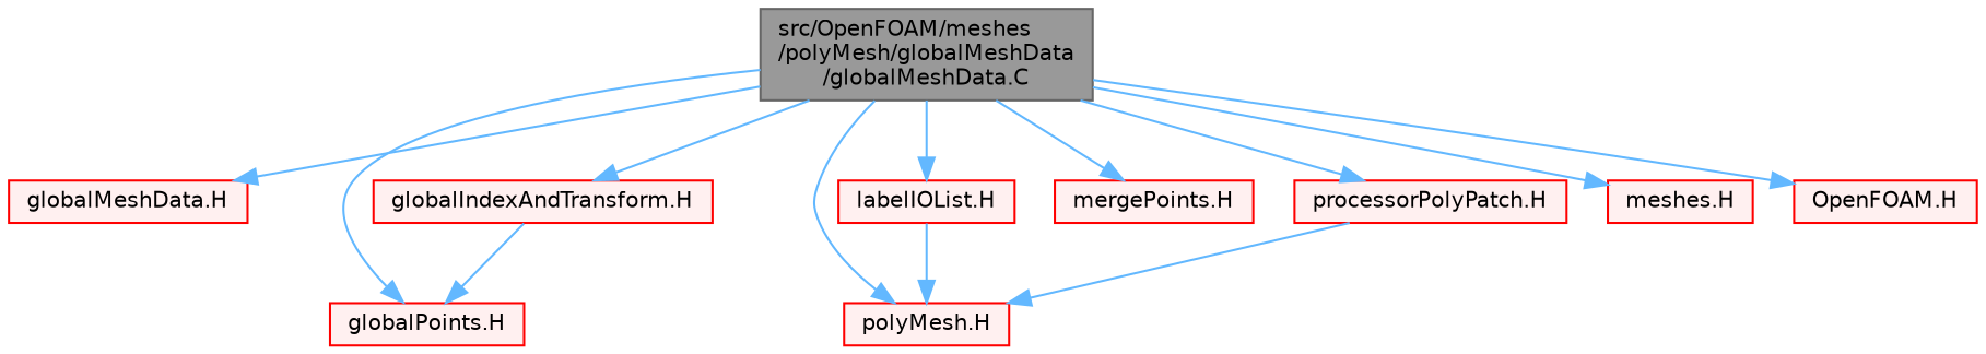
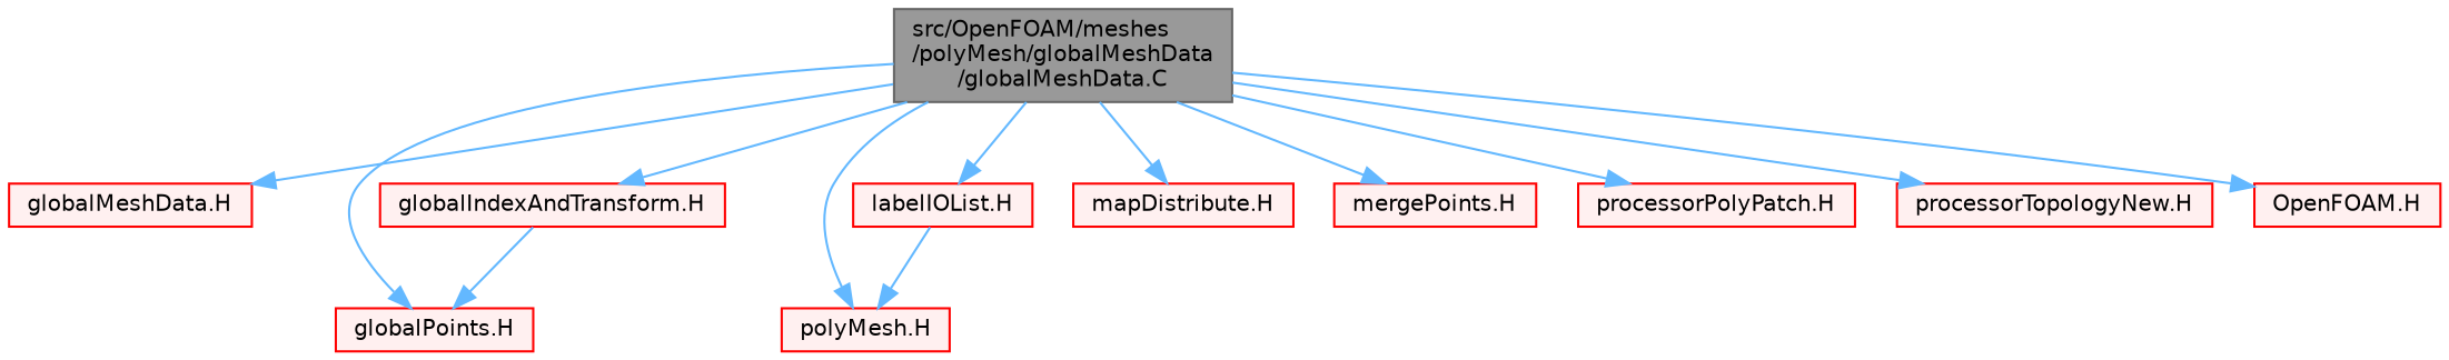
  digraph {
    node [color=red fillcolor="#FFF0F0" fontname=Helvetica fontsize=10 shape=box style=filled]
    edge [color=steelblue1 fontname=Helvetica fontsize=10 labelfontname=Helvetica labelfontsize=10 style=solid]
    n1 [color=gray40 fillcolor=grey60 fontcolor=black height=0.2 label="src/OpenFOAM/meshes\l/polyMesh/globalMeshData\l/globalMeshData.C" width=0.4]
    n2 [height=0.2 label="globalMeshData.H" width=0.4]
    n3 [height=0.2 label="globalPoints.H" width=0.4]
    n4 [height=0.2 label="globalIndexAndTransform.H" width=0.4]
    n5 [height=0.2 label="polyMesh.H" width=0.4]
    n6 [height=0.2 label="labelIOList.H" width=0.4]
+   n7 [height=0.2 label="mapDistribute.H" width=0.4]
    n8 [height=0.2 label="mergePoints.H" width=0.4]
    n9 [height=0.2 label="processorPolyPatch.H" width=0.4]
-   n10 [height=0.2 label="meshes.H" width=0.4]
+   n10 [height=0.2 label="processorTopologyNew.H" width=0.4]
    n11 [height=0.2 label="OpenFOAM.H" width=0.4]
    n1 -> n2
    n1 -> n3
    n1 -> n4
    n1 -> n5
    n1 -> n6
+   n1 -> n7
    n1 -> n8
    n1 -> n9
    n1 -> n10
    n1 -> n11
    n4 -> n3
    n6 -> n5
-   n9 -> n5
  }
